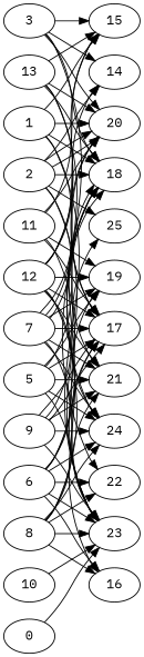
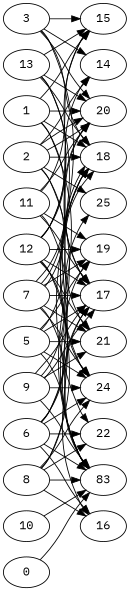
  digraph {
    fontname="IBM Plex Mono"
    rankdir=LR
    node [alpha=0.04 fontname="IBM Plex Mono"]
    edge [fontname="IBM Plex Mono"]
    1 [expect_size=36344832]
    15 [alpha=0.03 expect_size=39473152]
    17 [alpha=0.05 expect_size=19463168]
    18 [alpha=0.00 expect_size=20611072]
    20 [alpha=0.05 expect_size=22671360]
-   23 [alpha=0.02 expect_size=39483392]
+   23 [alpha=0.02 expect_size=39483392 label=83]
    2 [alpha=0.12 expect_size=27760640]
    14 [alpha=0.02 expect_size=7357440]
    21 [alpha=0.02 expect_size=7294976]
    25 [alpha=0.12 expect_size=51160064]
    3 [expect_size=25921536]
    22 [alpha=0.07 expect_size=30908416]
    n13 [alpha=0.14 expect_size=40987648 label=0]
    5 [alpha=0.01 expect_size=31772672]
    19 [alpha=0.03 expect_size=51036160]
    24 [alpha=0.11 expect_size=46766080]
    6 [alpha=0.10 expect_size=18838528]
    16 [alpha=0.20 expect_size=42250240]
    7 [alpha=0.00 expect_size=44691456]
    8 [alpha=0.13 expect_size=39307264]
    9 [alpha=0.08 expect_size=50333696]
    10 [alpha=0.13 expect_size=38445056]
    11 [alpha=0.10 expect_size=8313856]
    12 [expect_size=16888832]
    13 [alpha=0.03 expect_size=44934144]
    1 -> 15
    1 -> 17
    1 -> 18
    1 -> 20
    1 -> 23
    2 -> 18
    2 -> 20
    2 -> 20
    2 -> 23
    2 -> 14
    2 -> 21
    2 -> 25
    3 -> 15
    3 -> 18
    3 -> 20
    3 -> 14
    3 -> 22
    n13 -> 23
    5 -> 17
    5 -> 18
    5 -> 23
    5 -> 21
    5 -> 19
    5 -> 24
    6 -> 17
    6 -> 18
    6 -> 23
    6 -> 22
    6 -> 19
    6 -> 24
    6 -> 16
    7 -> 17
    7 -> 18
    7 -> 18
    7 -> 20
    7 -> 23
    7 -> 21
    7 -> 19
    7 -> 24
    8 -> 17
    8 -> 18
    8 -> 23
-   8 -> 21
    8 -> 22
    8 -> 24
    8 -> 16
    9 -> 17
    9 -> 17
    9 -> 23
    9 -> 21
    9 -> 25
    9 -> 24
    10 -> 23
    11 -> 15
    11 -> 17
    11 -> 20
    11 -> 23
    11 -> 19
    12 -> 15
    12 -> 17
    12 -> 20
    12 -> 14
    12 -> 21
    12 -> 19
    12 -> 24
    12 -> 16
    13 -> 15
    13 -> 17
    13 -> 18
    13 -> 20
    13 -> 24
  }
